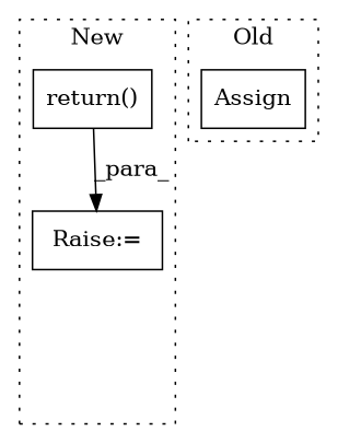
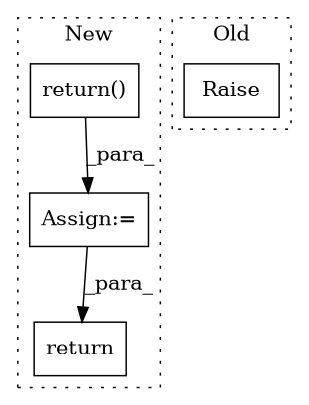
  digraph {
    node [shape=box]
    n1 [a=75 l="11,13" label="return()" s="719,771"]
-   n3 [a=68 l=3 label="Raise:=" s=716]
-   n4 [a=91 l=6 label=Assign s=882]
+   n2 [a=93 l=7 label=return s=846]
+   n3 [a=68 l=3 label="Assign:=" s=716]
+   n4 [a=91 l=6 label=Raise s=882]
    subgraph cluster_1 {
      label=New
      style=dotted
      n1
+     n2
      n3
    }
    subgraph cluster_2 {
      label=Old
      style=dotted
      n4
    }
    n1 -> n3 [label=_para_]
+   n3 -> n2 [label=_para_]
  }
